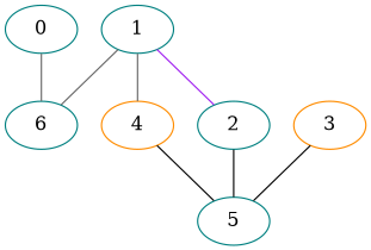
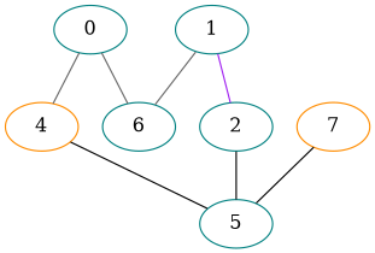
  graph {
    node [color=teal type=corner x=42]
    edge [color=gray40 frequency=1 type0=line]
    0 [y=449]
    4 [color=darkorange type=intersection x=94 y=450]
    6 [y=40]
    5 [type=intersection x=431 y=461]
    1 [x=461 y=55]
    2 [x=459 y=443]
-   3 [color=darkorange x=430 y=479]
-   1 -- 4 [angle0=.02]
+   3 [color=darkorange x=430 y=479 label=7]
+   0 -- 4 [angle0=.02]
    0 -- 6 [angle0=1.57]
    4 -- 5 [angle0=.03 color=black]
    1 -- 6 [angle0=.04]
    1 -- 2 [angle0=-1.57 color=purple]
    2 -- 5 [angle0=-.57 color=black]
    3 -- 5 [angle0=-1.52 color=black]
  }
